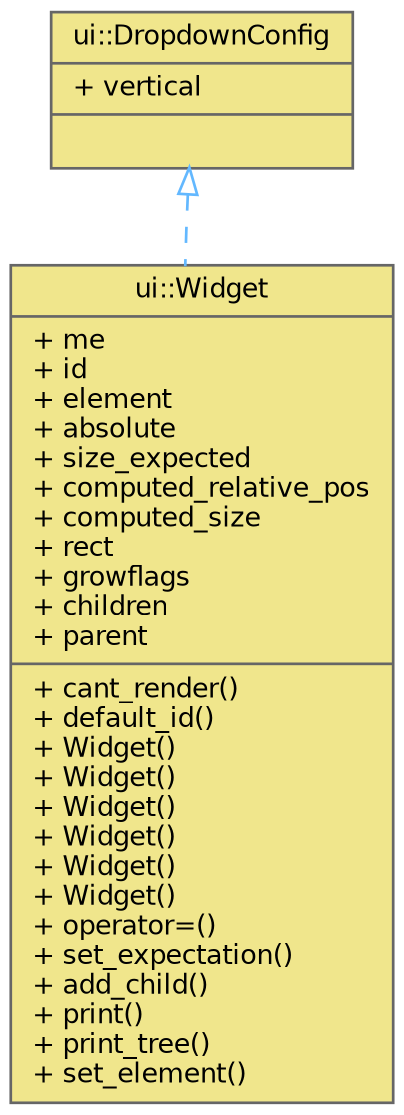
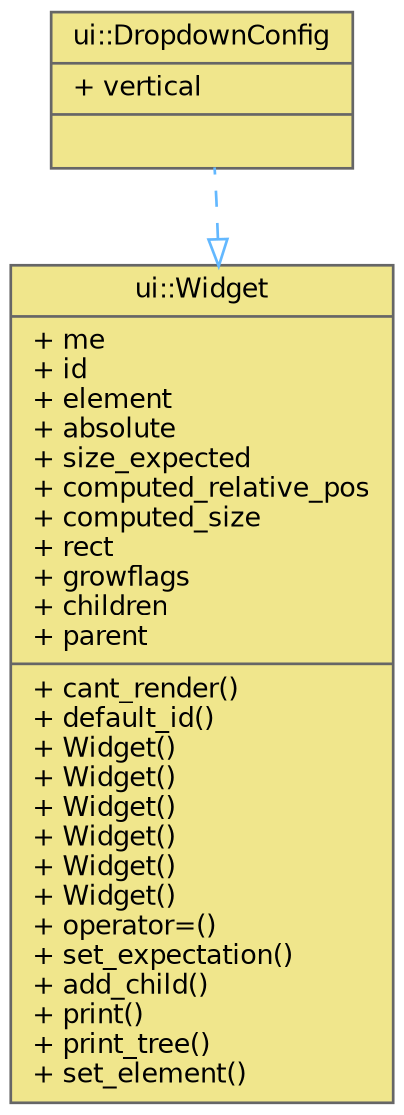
  digraph {
    node [color=gray40 fillcolor=khaki fontname=Helvetica fontsize=10 shape=record style=filled]
    n1 [fontcolor=black height=0.2 label="{ui::DropdownConfig\n|+ vertical\l|}" width=0.4]
    n2 [height=0.2 label="{ui::Widget\n|+ me\l+ id\l+ element\l+ absolute\l+ size_expected\l+ computed_relative_pos\l+ computed_size\l+ rect\l+ growflags\l+ children\l+ parent\l|+ cant_render()\l+ default_id()\l+ Widget()\l+ Widget()\l+ Widget()\l+ Widget()\l+ Widget()\l+ Widget()\l+ operator=()\l+ set_expectation()\l+ add_child()\l+ print()\l+ print_tree()\l+ set_element()\l}" width=0.4]
-   n1 -> n2 [arrowtail=onormal color=steelblue1 dir=back fontname=Helvetica fontsize=10 labelfontname=Helvetica labelfontsize=10 style=dashed]
+   n2 -> n1 [arrowtail=onormal color=steelblue1 dir=back fontname=Helvetica fontsize=10 labelfontname=Helvetica labelfontsize=10 style=dashed]
  }
